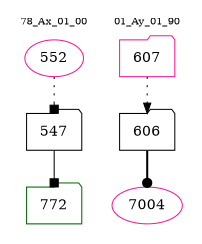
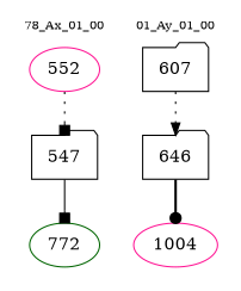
  digraph {
    node [color=deeppink shape=folder]
    edge [arrowhead=box color=black style=dotted]
    n1 [label=552 shape=ellipse]
    n2 [color=black label=547]
-   n3 [color=darkgreen label=772]
-   n4 [label=607]
-   n5 [color=black label=606]
-   n6 [label=7004 shape=ellipse]
+   n3 [color=darkgreen label=772 shape=ellipse]
+   n4 [color=black label=607]
+   n5 [color=black label=646]
+   n6 [label=1004 shape=ellipse]
    subgraph cluster_1 {
      color=white
      fontsize=10
      label="78_Ax_01_00"
      n1
      n2
      n3
    }
    subgraph cluster_2 {
      color=white
      fontsize=10
-     label="01_Ay_01_90"
+     label="01_Ay_01_00"
      n4
      n5
      n6
    }
    n1 -> n2
    n2 -> n3 [style=solid]
    n4 -> n5 [arrowhead=normal]
    n5 -> n6 [arrowhead=dot style=bold]
  }
